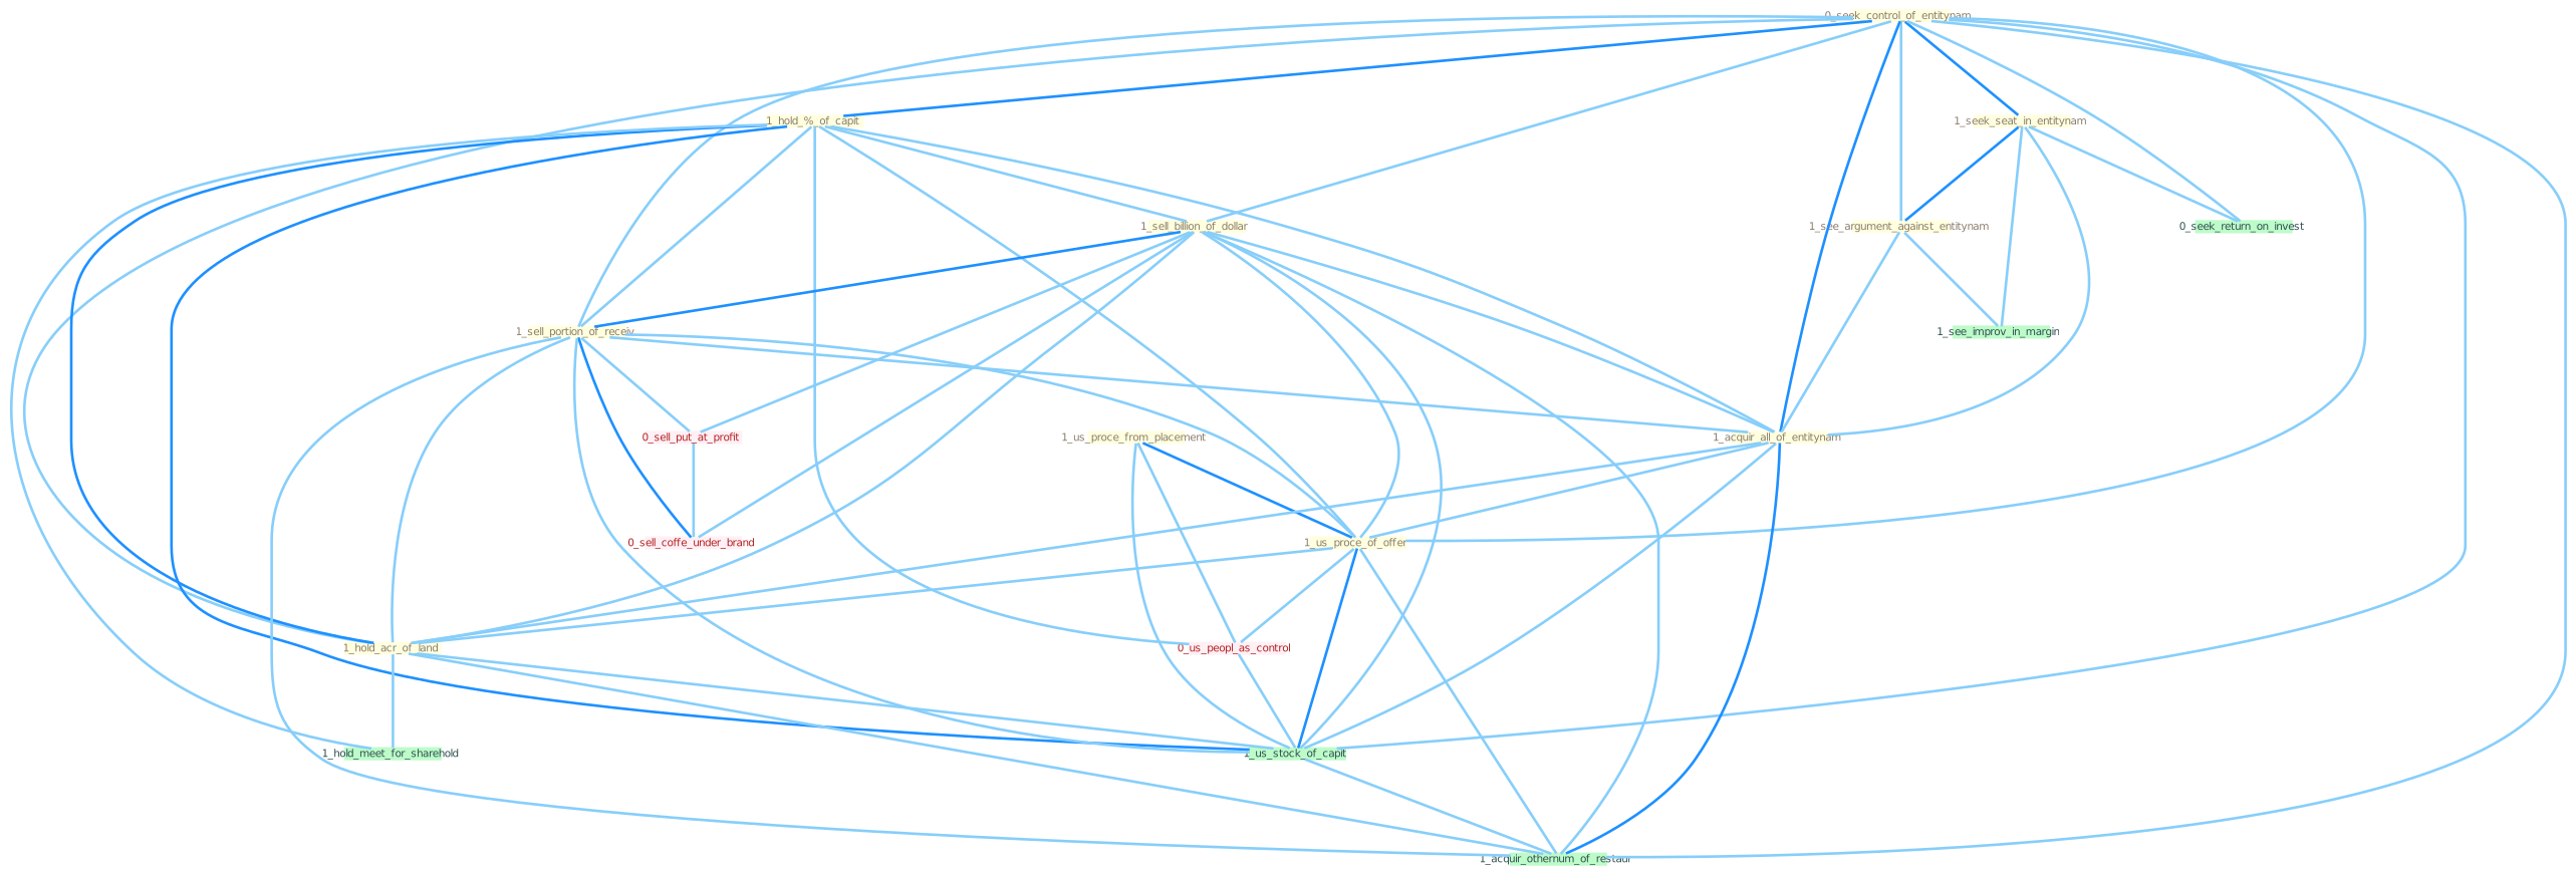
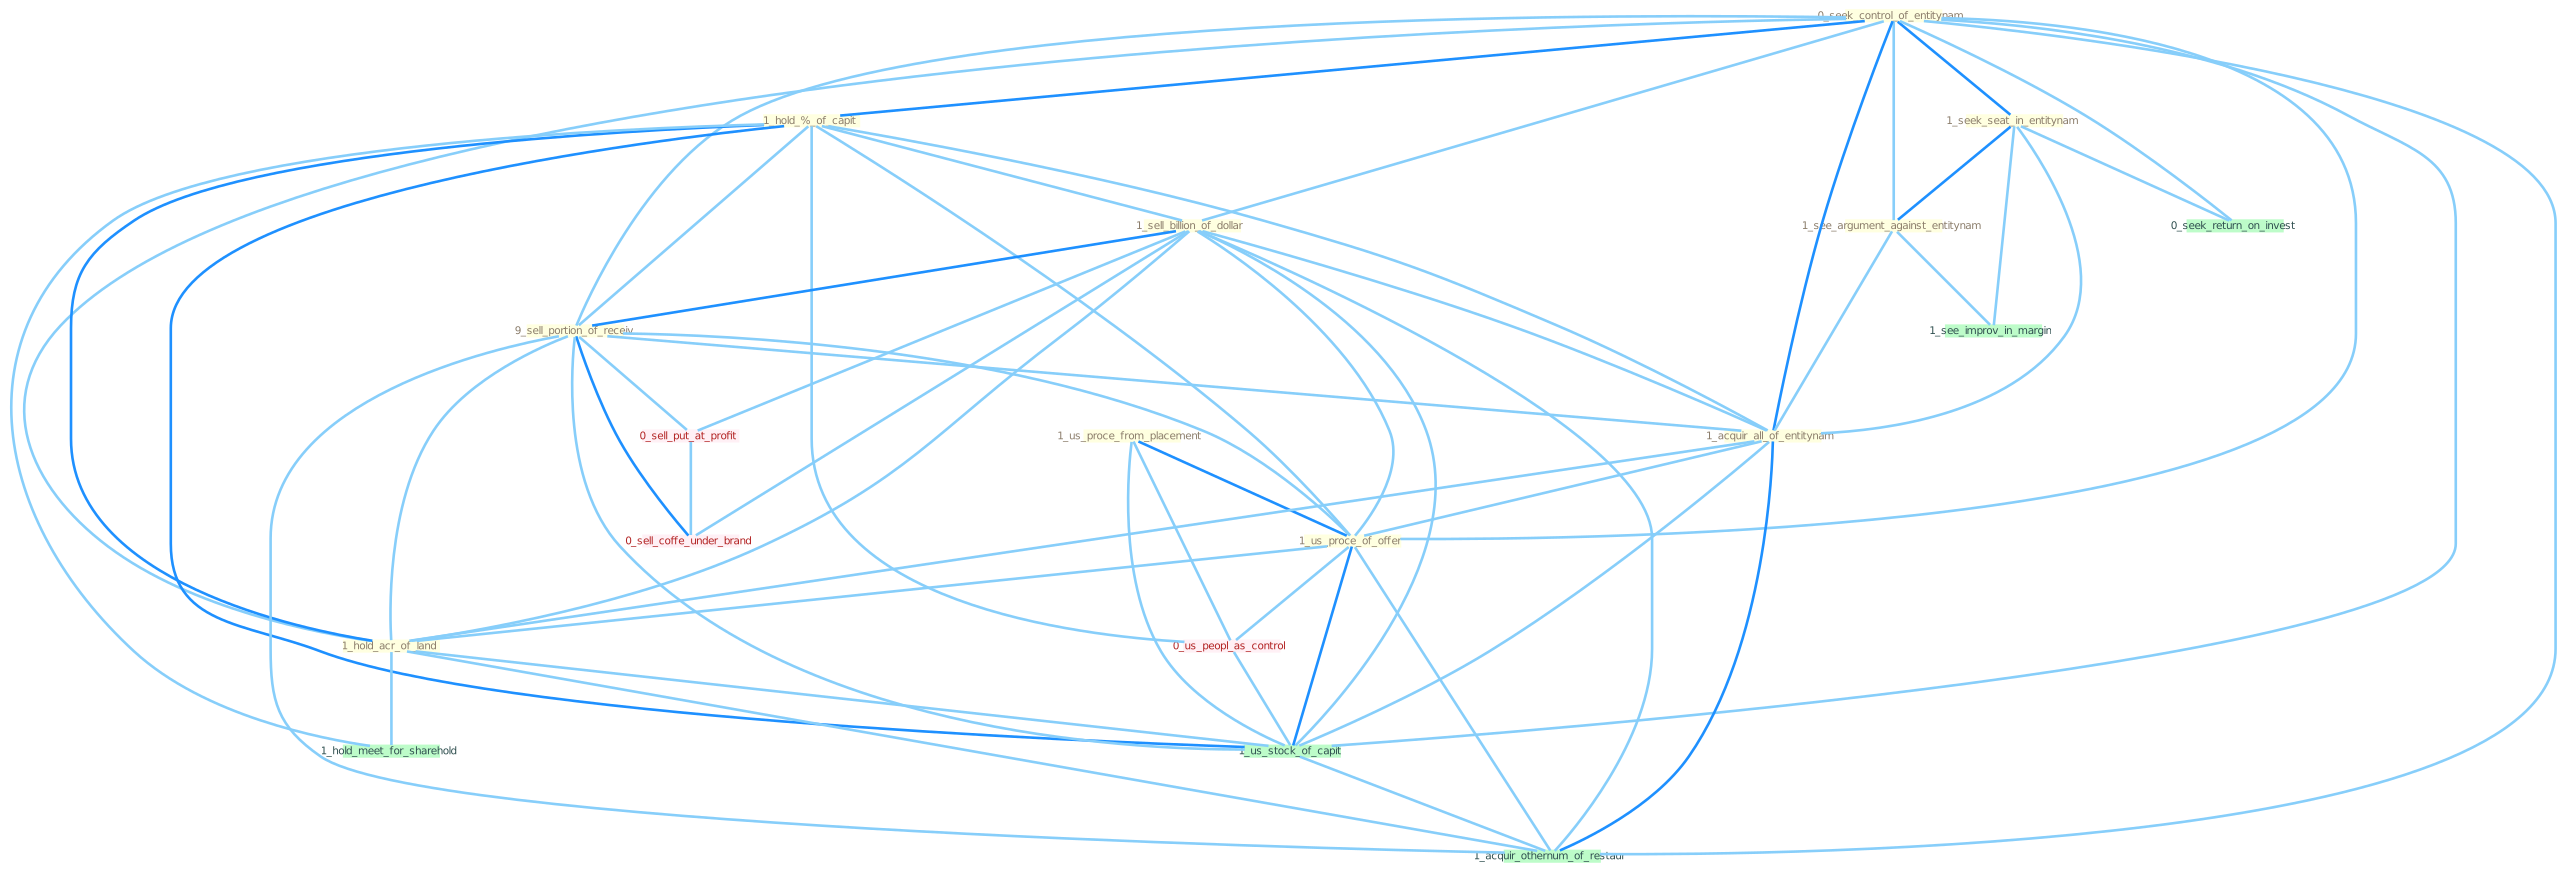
  graph {
    fontname="DejaVu Sans"
    node [color="#ffffe0" fixedsize=true fontcolor="#8b7d6b" fontname="DejaVu Sans" fontsize=4 shape=polygon style=filled]
    edge [color="#87cefa" fontname="DejaVu Sans" w=1]
    "0_seek_control_of_entitynam " [height=.06 width=.5]
    "1_hold_%_of_capit " [height=.06 width=.5]
    "1_seek_seat_in_entitynam " [height=.06 width=.5]
    "1_sell_billion_of_dollar " [height=.06 width=.5]
    "1_see_argument_against_entitynam " [height=.06 width=.5]
-   "1_sell_portion_of_receiv " [height=.06 width=.5]
+   "1_sell_portion_of_receiv " [height=.06 width=.5 label="9_sell_portion_of_receiv"]
    "1_us_proce_from_placement " [height=.06 width=.5]
    "1_acquir_all_of_entitynam " [height=.06 width=.5]
    "1_us_proce_of_offer " [height=.06 width=.5]
    "1_hold_acr_of_land " [height=.06 width=.5]
    "0_us_peopl_as_control " [color="#fff0f5" fontcolor="#b22222" height=.06 width=.5]
    "0_sell_put_at_profit " [color="#fff0f5" fontcolor="#b22222" height=.06 width=.5]
    "0_sell_coffe_under_brand " [color="#fff0f5" fontcolor="#b22222" height=.06 width=.5]
    "0_seek_return_on_invest " [color="#BDFCC9" fontcolor="#2f4f4f" height=.06 width=.5]
    "1_us_stock_of_capit " [color="#BDFCC9" fontcolor="#2f4f4f" height=.06 width=.5]
    "1_acquir_othernum_of_restaur " [color="#BDFCC9" fontcolor="#2f4f4f" height=.06 width=.5]
    "1_hold_meet_for_sharehold " [color="#BDFCC9" fontcolor="#2f4f4f" height=.06 width=.5]
    "1_see_improv_in_margin " [color="#BDFCC9" fontcolor="#2f4f4f" height=.06 width=.5]
    subgraph sub_1 {
      "0_seek_control_of_entitynam "
      "1_hold_%_of_capit "
      "1_seek_seat_in_entitynam "
      "1_sell_billion_of_dollar "
      "1_see_argument_against_entitynam "
      "1_sell_portion_of_receiv "
      "1_us_proce_from_placement "
      "1_acquir_all_of_entitynam "
      "1_us_proce_of_offer "
      "1_hold_acr_of_land "
    }
    subgraph sub_2 {
      "0_us_peopl_as_control "
      "0_sell_put_at_profit "
      "0_sell_coffe_under_brand "
    }
    "0_seek_control_of_entitynam " -- "1_hold_%_of_capit " [color="#1e90ff"]
    "0_seek_control_of_entitynam " -- "1_seek_seat_in_entitynam " [color="#1e90ff" w=2]
    "0_seek_control_of_entitynam " -- "1_sell_billion_of_dollar "
    "0_seek_control_of_entitynam " -- "1_see_argument_against_entitynam "
    "0_seek_control_of_entitynam " -- "1_sell_portion_of_receiv "
    "0_seek_control_of_entitynam " -- "1_acquir_all_of_entitynam " [color="#1e90ff" w=2]
    "0_seek_control_of_entitynam " -- "1_us_proce_of_offer "
    "0_seek_control_of_entitynam " -- "1_hold_acr_of_land "
    "0_seek_control_of_entitynam " -- "0_seek_return_on_invest "
    "0_seek_control_of_entitynam " -- "1_us_stock_of_capit "
    "0_seek_control_of_entitynam " -- "1_acquir_othernum_of_restaur "
    "1_hold_%_of_capit " -- "1_sell_billion_of_dollar "
    "1_hold_%_of_capit " -- "1_sell_portion_of_receiv "
    "1_hold_%_of_capit " -- "1_acquir_all_of_entitynam "
    "1_hold_%_of_capit " -- "1_us_proce_of_offer "
    "1_hold_%_of_capit " -- "1_hold_acr_of_land " [color="#1e90ff" w=2]
    "1_hold_%_of_capit " -- "0_us_peopl_as_control "
    "1_hold_%_of_capit " -- "1_us_stock_of_capit " [color="#1e90ff" w=2]
    "1_hold_%_of_capit " -- "1_hold_meet_for_sharehold "
    "1_seek_seat_in_entitynam " -- "1_see_argument_against_entitynam " [color="#1e90ff"]
    "1_seek_seat_in_entitynam " -- "1_acquir_all_of_entitynam "
    "1_seek_seat_in_entitynam " -- "0_seek_return_on_invest "
    "1_seek_seat_in_entitynam " -- "1_see_improv_in_margin "
    "1_sell_billion_of_dollar " -- "1_sell_portion_of_receiv " [color="#1e90ff" w=2]
    "1_sell_billion_of_dollar " -- "1_acquir_all_of_entitynam "
    "1_sell_billion_of_dollar " -- "1_us_proce_of_offer "
    "1_sell_billion_of_dollar " -- "1_hold_acr_of_land "
    "1_sell_billion_of_dollar " -- "0_sell_put_at_profit "
    "1_sell_billion_of_dollar " -- "0_sell_coffe_under_brand "
    "1_sell_billion_of_dollar " -- "1_us_stock_of_capit "
    "1_sell_billion_of_dollar " -- "1_acquir_othernum_of_restaur "
    "1_see_argument_against_entitynam " -- "1_acquir_all_of_entitynam "
    "1_see_argument_against_entitynam " -- "1_see_improv_in_margin "
    "1_sell_portion_of_receiv " -- "1_acquir_all_of_entitynam "
    "1_sell_portion_of_receiv " -- "1_us_proce_of_offer "
    "1_sell_portion_of_receiv " -- "1_hold_acr_of_land "
    "1_sell_portion_of_receiv " -- "0_sell_put_at_profit "
    "1_sell_portion_of_receiv " -- "0_sell_coffe_under_brand " [color="#1e90ff"]
    "1_sell_portion_of_receiv " -- "1_us_stock_of_capit "
    "1_sell_portion_of_receiv " -- "1_acquir_othernum_of_restaur "
    "1_us_proce_from_placement " -- "1_us_proce_of_offer " [color="#1e90ff" w=2]
    "1_us_proce_from_placement " -- "0_us_peopl_as_control "
    "1_us_proce_from_placement " -- "1_us_stock_of_capit "
    "1_acquir_all_of_entitynam " -- "1_us_proce_of_offer "
    "1_acquir_all_of_entitynam " -- "1_hold_acr_of_land "
    "1_acquir_all_of_entitynam " -- "1_us_stock_of_capit "
    "1_acquir_all_of_entitynam " -- "1_acquir_othernum_of_restaur " [color="#1e90ff" w=2]
    "1_us_proce_of_offer " -- "1_hold_acr_of_land "
    "1_us_proce_of_offer " -- "0_us_peopl_as_control "
    "1_us_proce_of_offer " -- "1_us_stock_of_capit " [color="#1e90ff" w=2]
    "1_us_proce_of_offer " -- "1_acquir_othernum_of_restaur "
    "1_hold_acr_of_land " -- "1_us_stock_of_capit "
    "1_hold_acr_of_land " -- "1_acquir_othernum_of_restaur "
    "1_hold_acr_of_land " -- "1_hold_meet_for_sharehold "
    "0_us_peopl_as_control " -- "1_us_stock_of_capit "
    "0_sell_put_at_profit " -- "0_sell_coffe_under_brand "
    "1_us_stock_of_capit " -- "1_acquir_othernum_of_restaur "
  }
